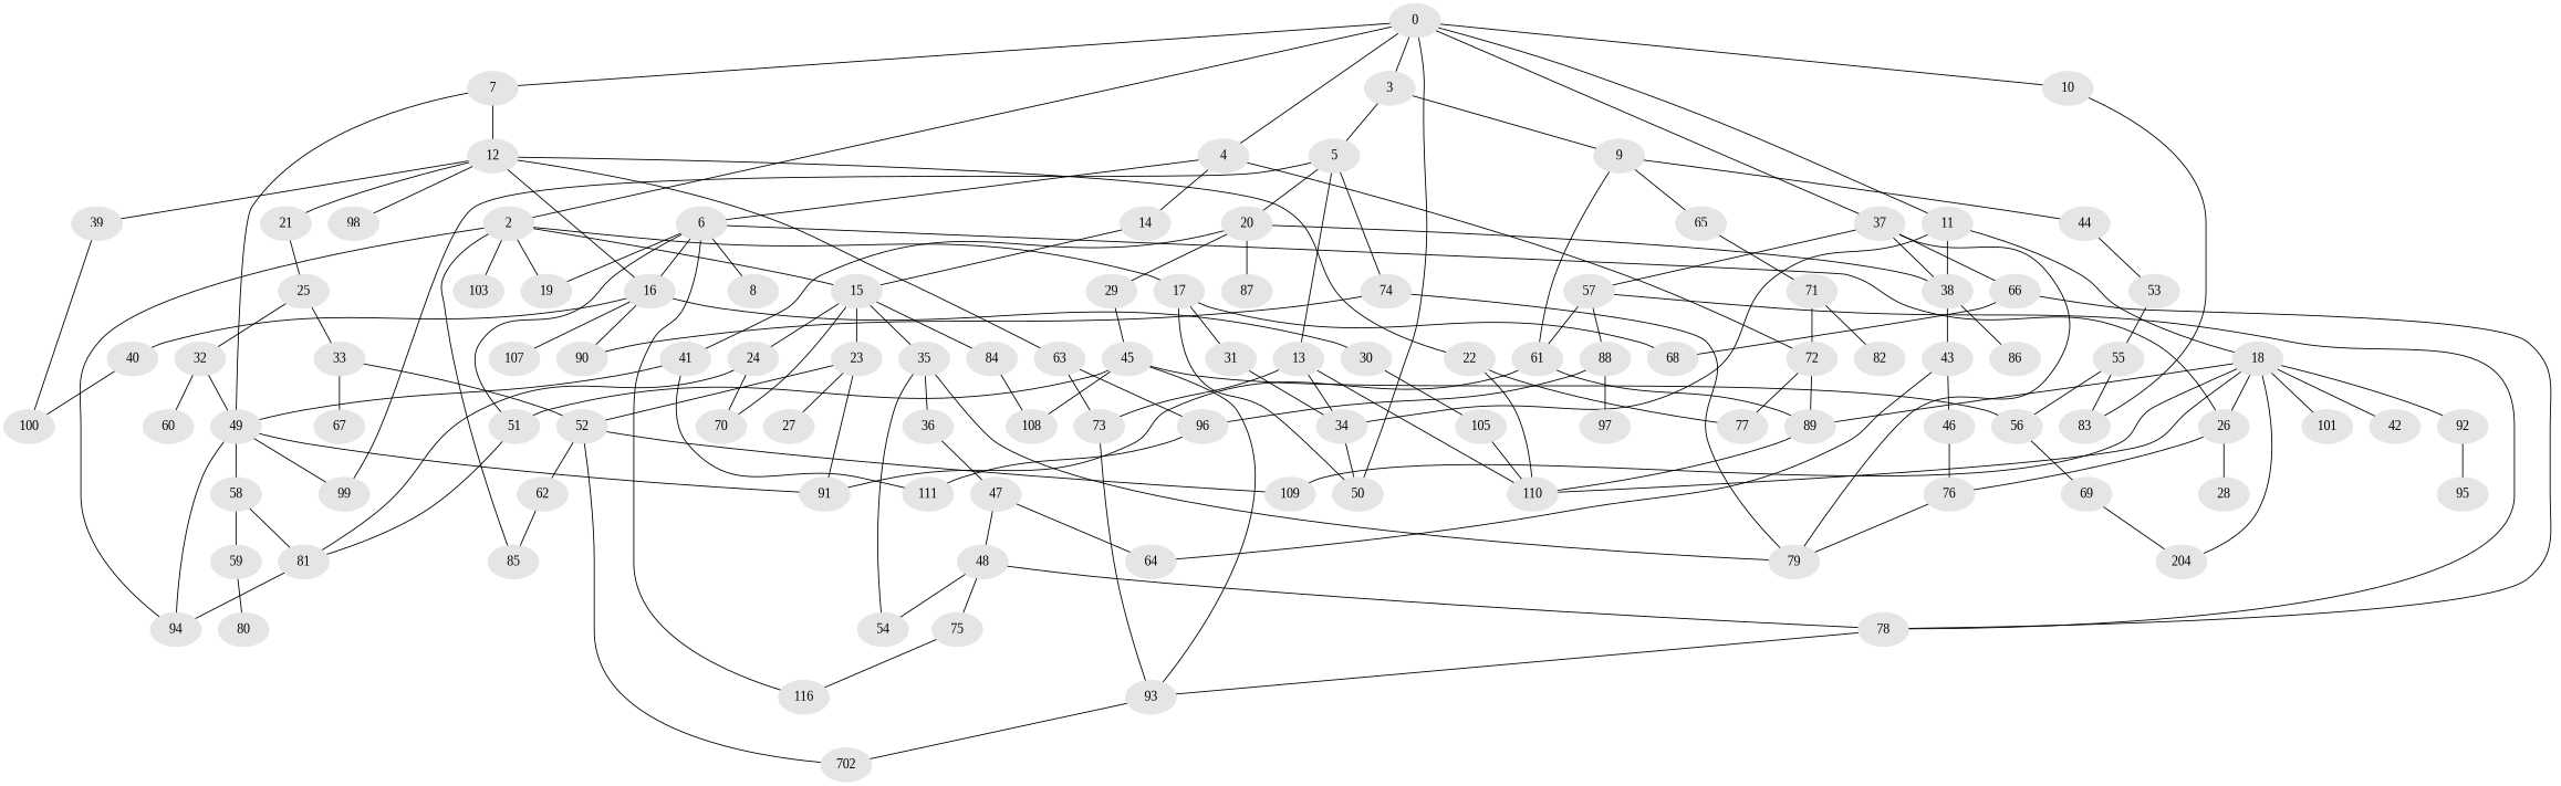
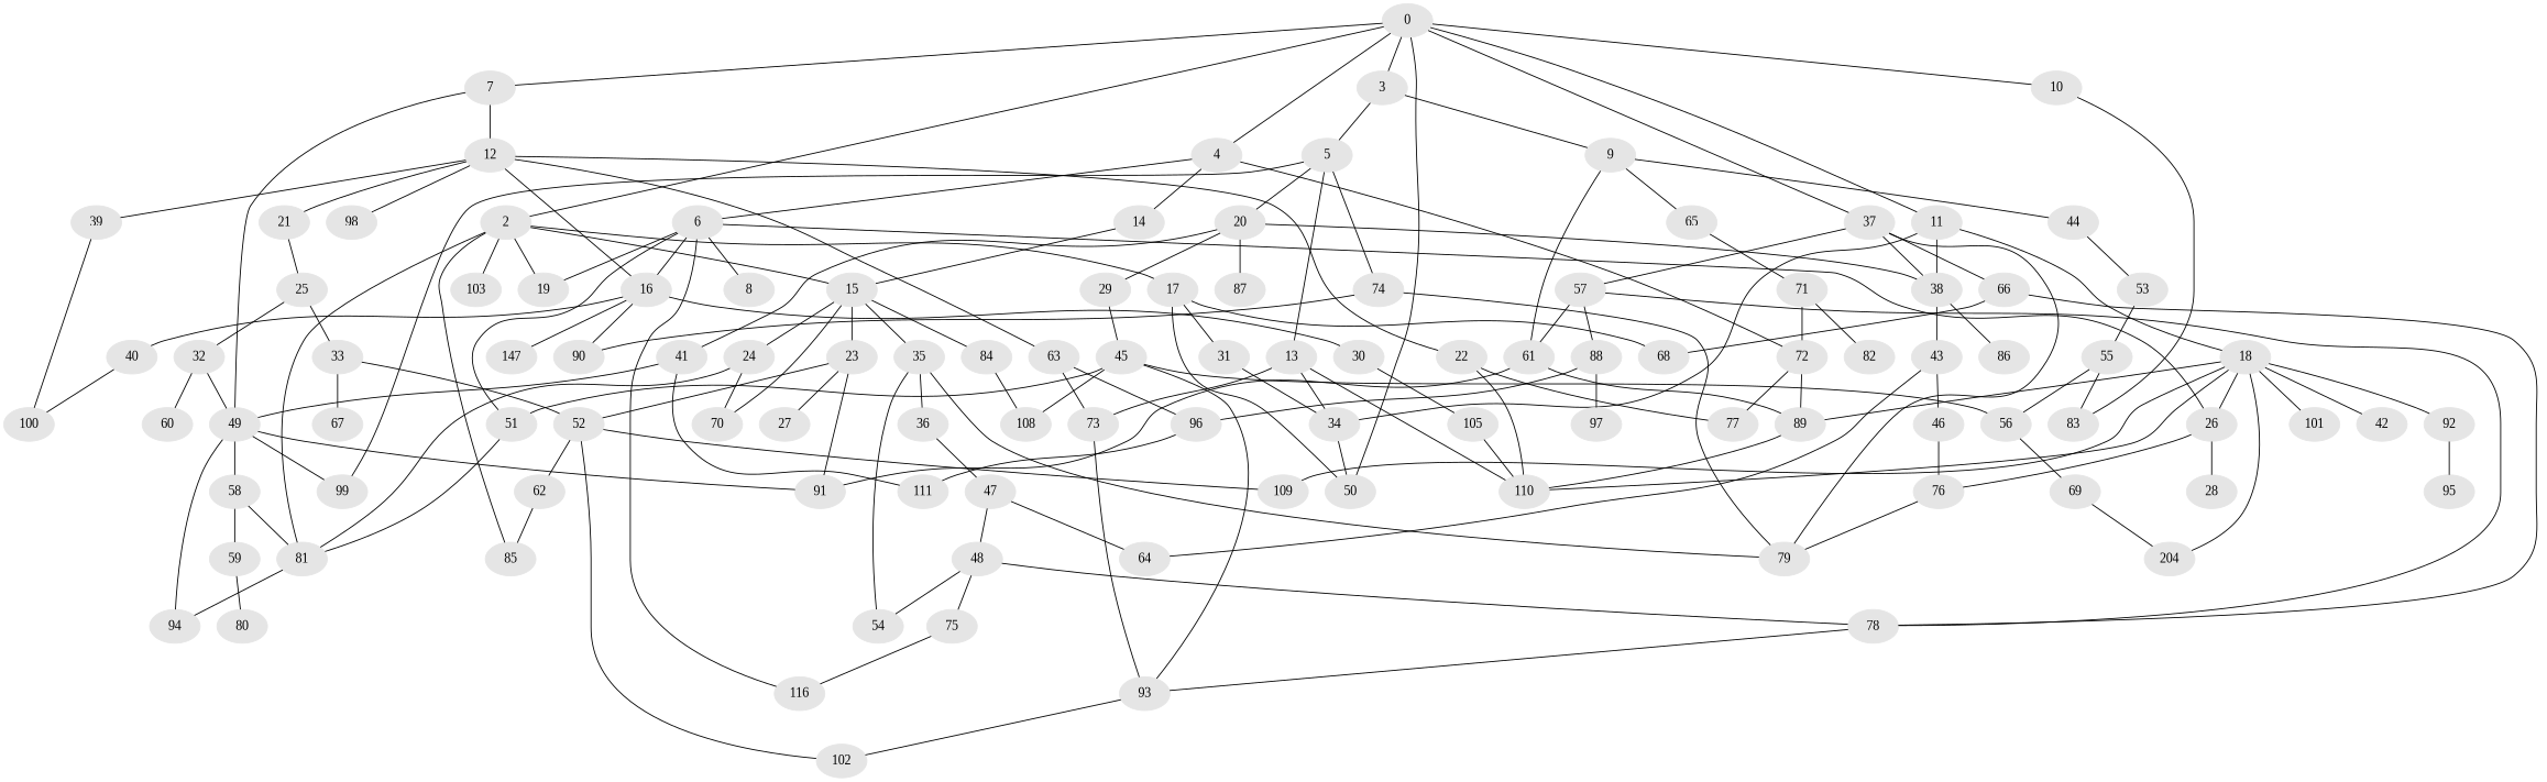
  graph {
    fontname="Liberation Serif"
    node [color=gray90 fontname="Liberation Serif" style=filled]
    edge [fontname="Liberation Serif"]
    n1 [label=0]
    2
    3
    4
    7
    10
    11
    37
    50
    15
    17
    19
    81
    85
    103
    5
    9
    6
    14
    72
    12
    49
    83
    18
    34
    38
    79
    57
    66
    23
    24
    35
    70
    84
    31
    68
    94
    13
    20
    74
    99
    44
    61
    65
    8
    16
    26
    51
    n49 [label=116]
    89
    77
    73
    110
    29
    41
    87
    90
    30
    40
-   107
+   107 [label=147]
    28
    76
    21
    22
    39
    63
    98
    91
    58
    53
    71
    42
    92
    101
    n75 [label=204]
    109
    43
    86
    25
    100
    96
    93
    27
    52
    36
    54
    108
    105
    95
    45
    111
    32
    33
    62
-   102 [label=702]
+   102
    60
    67
    56
    47
    64
    48
    78
    88
    46
    55
    69
    75
    59
    97
    80
    82
    n1 -- 2
    n1 -- 3
    n1 -- 4
    n1 -- 7
    n1 -- 10
    n1 -- 11
    n1 -- 37
    n1 -- 50
    2 -- 15
    2 -- 17
    2 -- 19
-   2 -- 94
+   2 -- 81
    2 -- 85
    2 -- 103
    3 -- 5
    3 -- 9
    4 -- 6
    4 -- 14
    4 -- 72
    7 -- 12
    7 -- 49
    10 -- 83
    11 -- 18
    11 -- 34
    11 -- 38
    37 -- 38
    37 -- 79
    37 -- 57
    37 -- 66
    15 -- 23
    15 -- 24
    15 -- 35
    15 -- 70
    15 -- 84
    17 -- 50
    17 -- 31
    17 -- 68
    81 -- 94
    5 -- 13
    5 -- 20
    5 -- 74
    5 -- 99
    9 -- 44
    9 -- 61
    9 -- 65
    6 -- 19
    6 -- 8
    6 -- 16
    6 -- 26
    6 -- 51
    6 -- n49
    14 -- 15
    72 -- 89
    72 -- 77
    12 -- 16
    12 -- 21
    12 -- 22
    12 -- 39
    12 -- 63
    12 -- 98
    49 -- 94
    49 -- 99
    49 -- 91
    49 -- 58
    18 -- 26
    18 -- 89
    18 -- 110
    18 -- 42
    18 -- 92
    18 -- 101
    18 -- n75
    18 -- 109
    34 -- 50
    38 -- 43
    38 -- 86
    57 -- 61
    57 -- 78
    57 -- 88
    66 -- 68
    66 -- 78
    23 -- 91
    23 -- 27
    23 -- 52
    24 -- 81
    24 -- 70
    35 -- 79
    35 -- 36
    35 -- 54
    84 -- 108
    31 -- 34
    13 -- 34
    13 -- 73
    13 -- 110
    20 -- 38
    20 -- 29
    20 -- 41
    20 -- 87
    74 -- 79
    74 -- 90
    44 -- 53
    61 -- 89
    61 -- 91
    65 -- 71
    16 -- 90
    16 -- 30
    16 -- 40
    16 -- 107
    26 -- 28
    26 -- 76
    51 -- 81
    89 -- 110
    73 -- 93
    29 -- 45
    41 -- 49
    41 -- 111
    30 -- 105
    40 -- 100
    76 -- 79
    21 -- 25
    22 -- 77
    22 -- 110
    39 -- 100
    63 -- 73
    63 -- 96
    58 -- 81
    58 -- 59
    53 -- 55
    71 -- 72
    71 -- 82
    92 -- 95
    43 -- 64
    43 -- 46
    25 -- 32
    25 -- 33
    96 -- 111
    93 -- 102
    52 -- 109
    52 -- 62
    52 -- 102
    36 -- 47
    105 -- 110
    45 -- 51
    45 -- 93
    45 -- 108
    45 -- 56
    32 -- 49
    32 -- 60
    33 -- 52
    33 -- 67
    62 -- 85
    56 -- 69
    47 -- 64
    47 -- 48
    48 -- 54
    48 -- 78
    48 -- 75
    78 -- 93
    88 -- 96
    88 -- 97
    46 -- 76
    55 -- 83
    55 -- 56
    69 -- n75
    75 -- n49
    59 -- 80
  }
